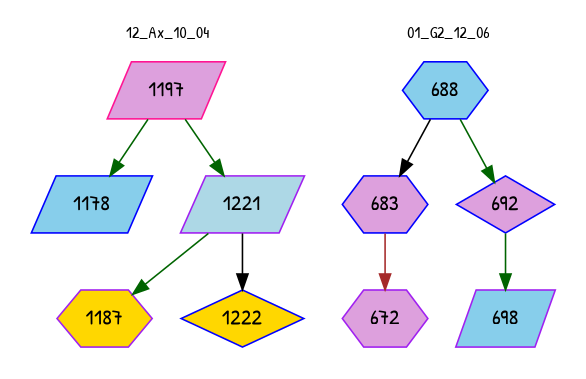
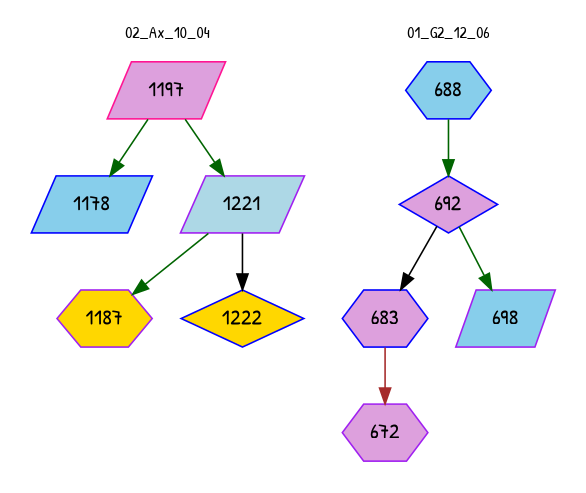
  digraph {
    fontname="Patrick Hand"
    node [color=blue fillcolor=plum fontname="Patrick Hand" shape=parallelogram style=filled]
    edge [color=darkgreen fontname="Patrick Hand"]
    n1 [color=deeppink label=1197]
    n2 [fillcolor=skyblue label=1178]
    n3 [color=purple fillcolor=lightblue label=1221]
    n4 [color=purple fillcolor=gold label=1187 shape=hexagon]
    n5 [fillcolor=gold label=1222 shape=diamond]
    n6 [fillcolor=skyblue label=688 shape=hexagon]
    n7 [label=683 shape=hexagon]
    n8 [label=692 shape=diamond]
    n9 [color=purple label=672 shape=hexagon]
    n10 [color=purple fillcolor=skyblue label=698]
    subgraph cluster_1 {
      color=white
      fontsize=10
-     label="12_Ax_10_04"
+     label="02_Ax_10_04"
      n1
      n2
      n3
      n4
      n5
    }
    subgraph cluster_2 {
      color=white
      fontsize=10
      label="01_G2_12_06"
      n6
      n7
      n8
      n9
      n10
    }
    n1 -> n2
    n1 -> n3
    n3 -> n4
    n3 -> n5 [color=black]
-   n6 -> n7 [color=black]
+   n8 -> n7 [color=black]
    n6 -> n8
    n7 -> n9 [color=brown]
    n8 -> n10
  }
